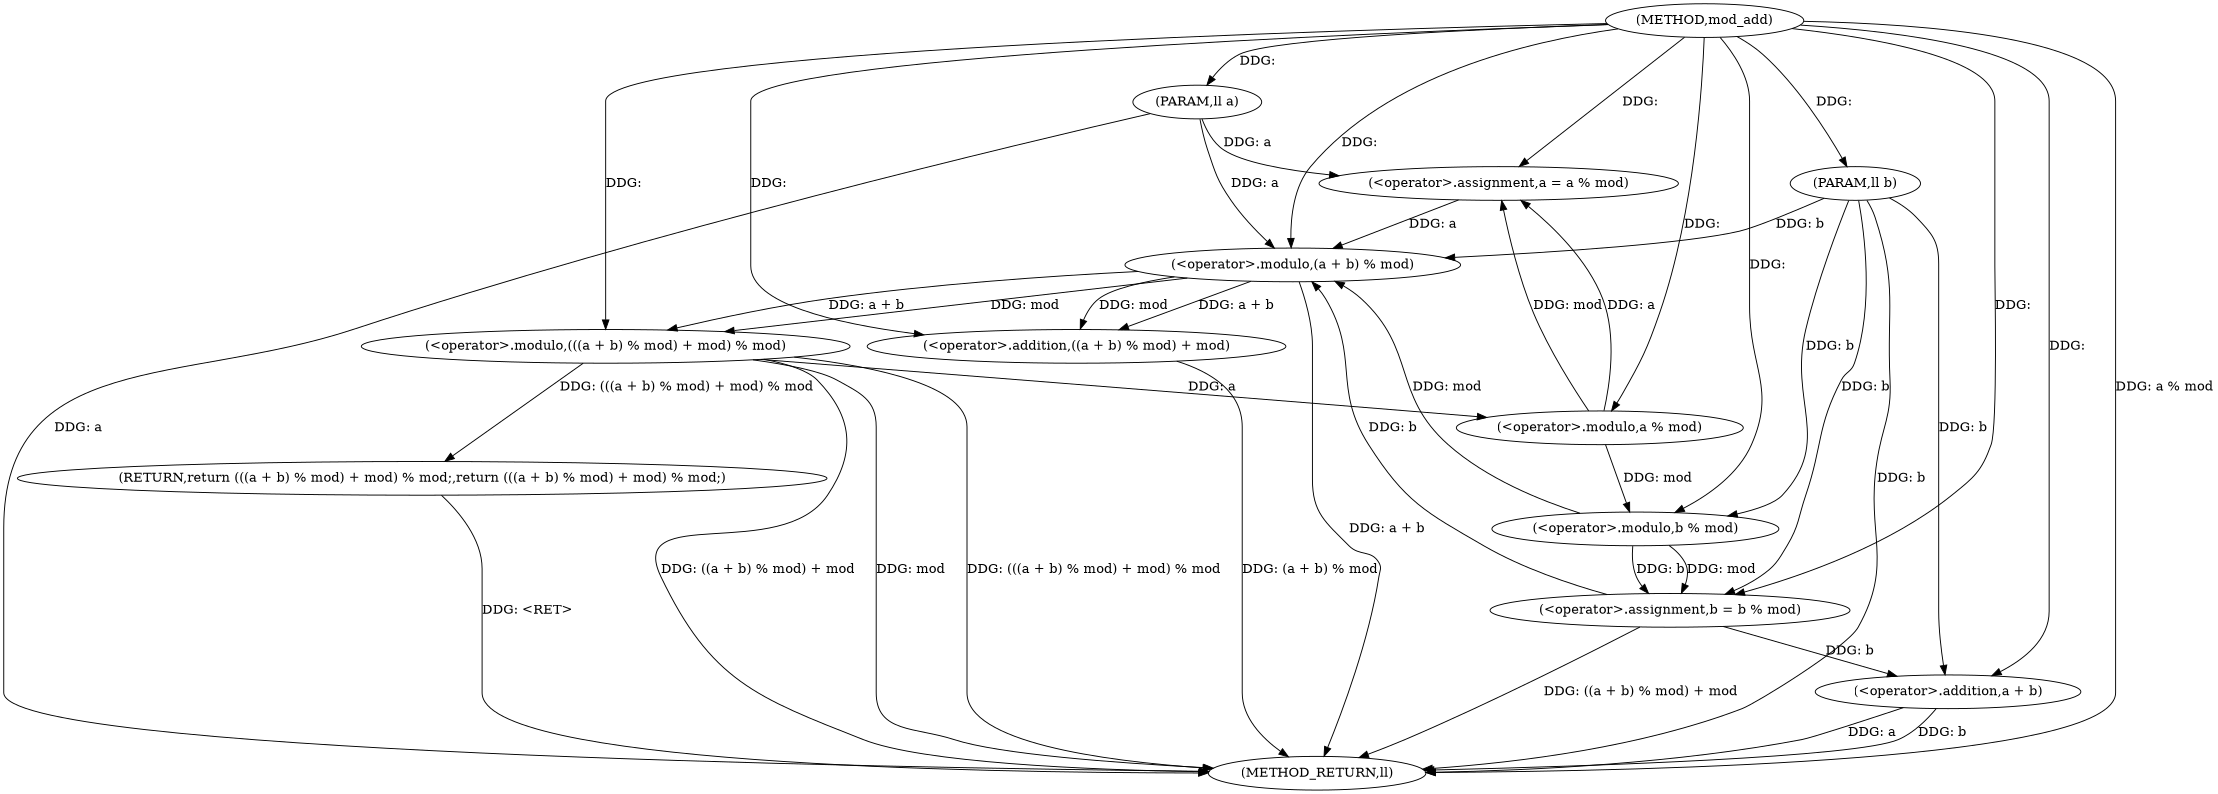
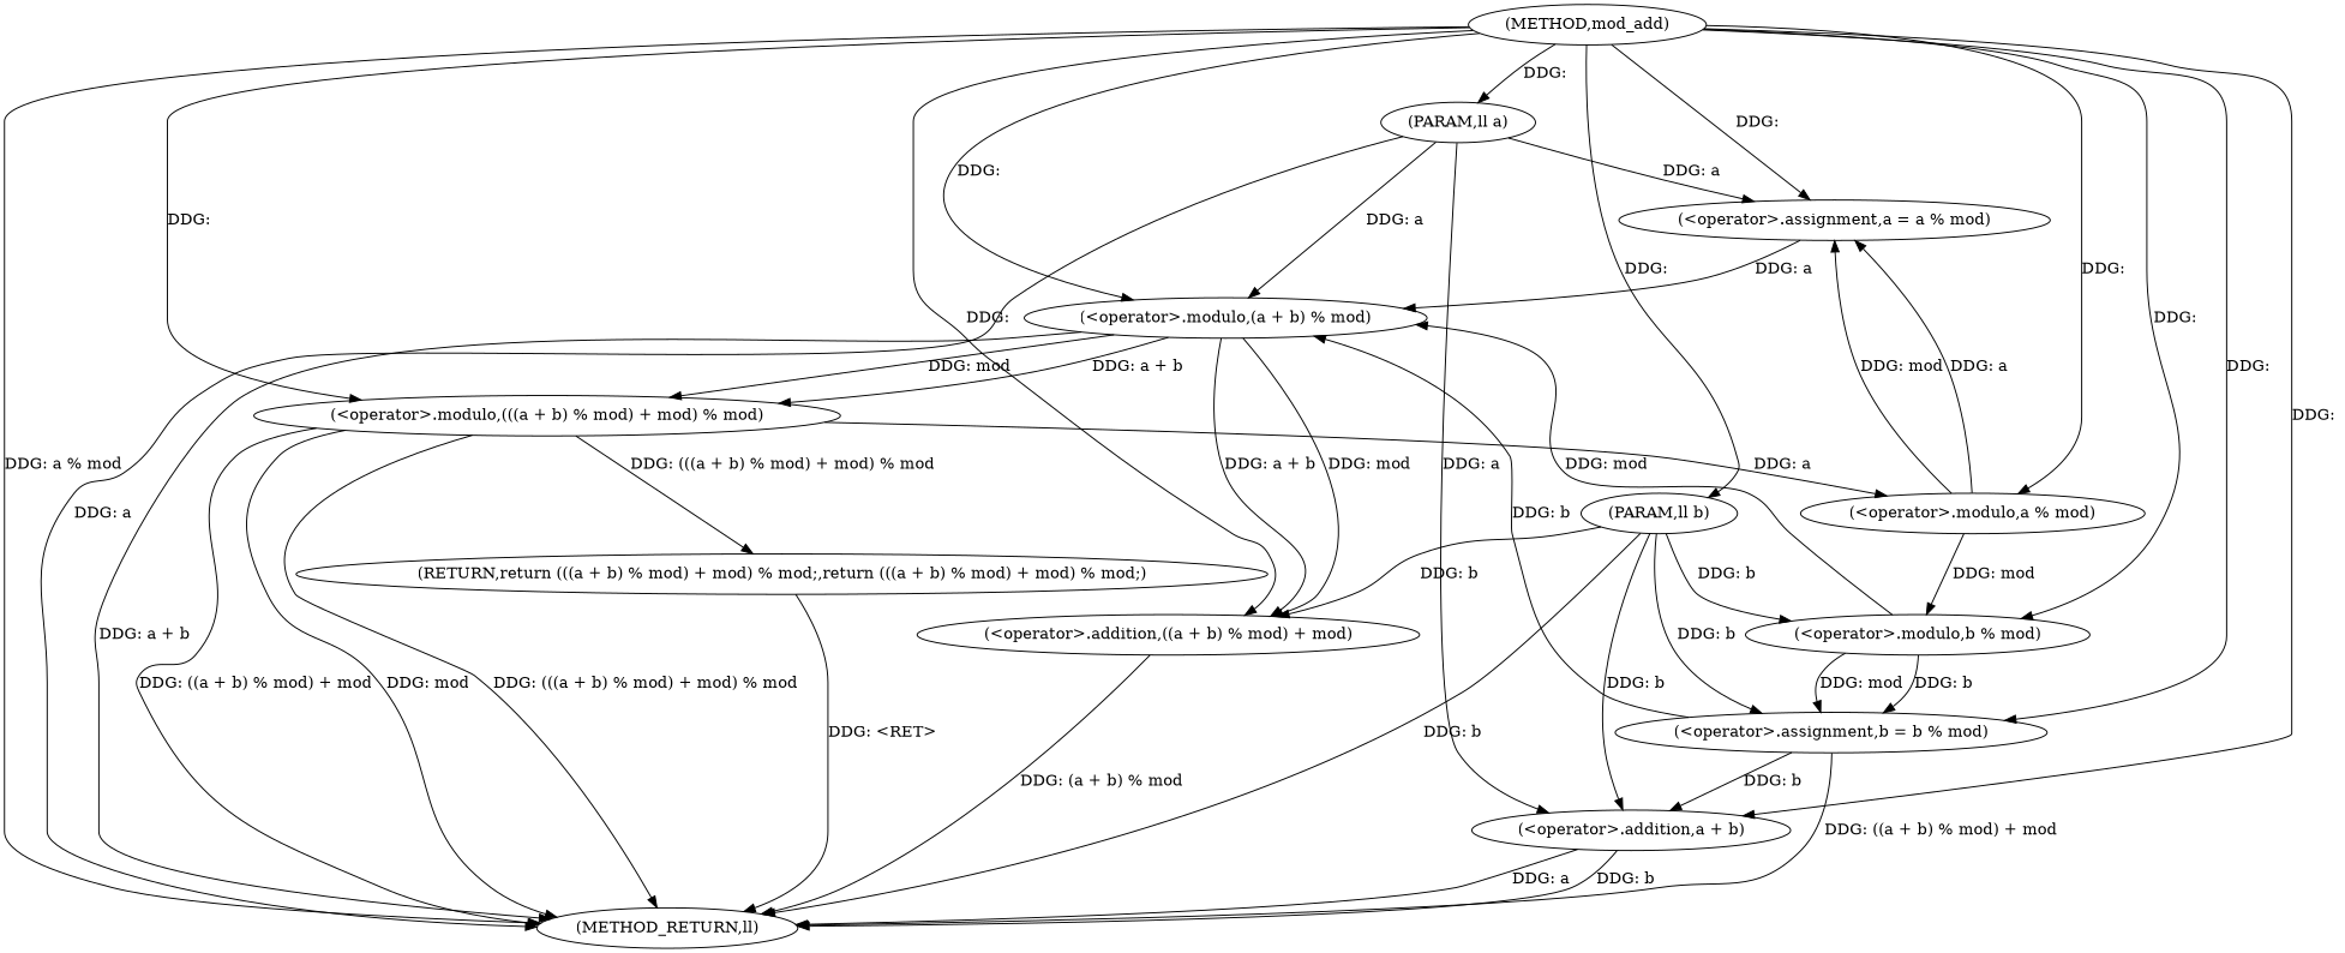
  digraph {
    n1 [label="(METHOD,mod_add)"]
    n2 [label="(PARAM,ll a)"]
    n3 [label="(PARAM,ll b)"]
    n4 [label="(<operator>.assignment,a = a % mod)"]
    n5 [label="(<operator>.assignment,b = b % mod)"]
    n6 [label="(<operator>.modulo,(((a + b) % mod) + mod) % mod)"]
    n7 [label="(<operator>.modulo,a % mod)"]
    n8 [label="(<operator>.modulo,b % mod)"]
    n9 [label="(<operator>.addition,((a + b) % mod) + mod)"]
    n10 [label="(<operator>.modulo,(a + b) % mod)"]
    n11 [label="(<operator>.addition,a + b)"]
    n12 [label="(METHOD_RETURN,ll)"]
    n13 [label="(RETURN,return (((a + b) % mod) + mod) % mod;,return (((a + b) % mod) + mod) % mod;)"]
    n1 -> n2 [label="DDG: "]
    n1 -> n3 [label="DDG: "]
    n1 -> n4 [label="DDG: "]
    n1 -> n5 [label="DDG: "]
    n1 -> n6 [label="DDG: "]
    n1 -> n7 [label="DDG: "]
    n1 -> n8 [label="DDG: "]
    n1 -> n9 [label="DDG: "]
    n1 -> n10 [label="DDG: "]
    n1 -> n11 [label="DDG: "]
    n1 -> n12 [label="DDG: a % mod"]
    n2 -> n4 [label="DDG: a"]
    n2 -> n10 [label="DDG: a"]
+   n2 -> n11 [label="DDG: a"]
    n2 -> n12 [label="DDG: a"]
    n3 -> n5 [label="DDG: b"]
    n3 -> n8 [label="DDG: b"]
-   n3 -> n10 [label="DDG: b"]
+   n3 -> n9 [label="DDG: b"]
    n3 -> n11 [label="DDG: b"]
    n3 -> n12 [label="DDG: b"]
    n4 -> n10 [label="DDG: a"]
    n5 -> n10 [label="DDG: b"]
    n5 -> n11 [label="DDG: b"]
    n5 -> n12 [label="DDG: ((a + b) % mod) + mod"]
    n6 -> n7 [label="DDG: a"]
    n6 -> n12 [label="DDG: ((a + b) % mod) + mod"]
    n6 -> n12 [label="DDG: mod"]
    n6 -> n12 [label="DDG: (((a + b) % mod) + mod) % mod"]
    n6 -> n13 [label="DDG: (((a + b) % mod) + mod) % mod"]
    n7 -> n4 [label="DDG: mod"]
    n7 -> n4 [label="DDG: a"]
    n7 -> n8 [label="DDG: mod"]
    n8 -> n5 [label="DDG: b"]
    n8 -> n5 [label="DDG: mod"]
    n8 -> n10 [label="DDG: mod"]
    n9 -> n12 [label="DDG: (a + b) % mod"]
    n10 -> n6 [label="DDG: mod"]
    n10 -> n6 [label="DDG: a + b"]
    n10 -> n9 [label="DDG: a + b"]
    n10 -> n9 [label="DDG: mod"]
    n10 -> n12 [label="DDG: a + b"]
    n11 -> n12 [label="DDG: a"]
    n11 -> n12 [label="DDG: b"]
    n13 -> n12 [label="DDG: <RET>"]
  }
